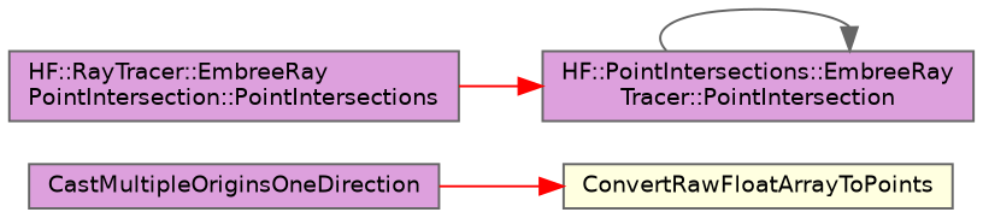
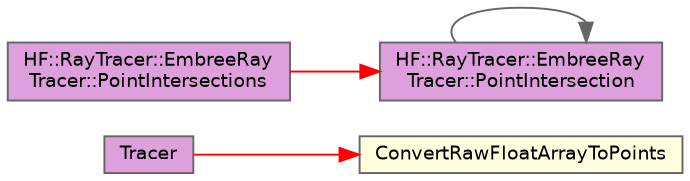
  digraph {
    rankdir=LR
    node [color=grey40 fillcolor=plum fontname=Helvetica fontsize=10 shape=box style=filled]
    edge [color=red fontname=Helvetica fontsize=10 labelfontname=Helvetica labelfontsize=10 style=solid]
-   n1 [color=gray40 fontcolor=black height=0.2 label=CastMultipleOriginsOneDirection width=0.4]
+   n1 [color=gray40 fontcolor=black height=0.2 label=Tracer width=0.4]
    n2 [fillcolor=lightyellow height=0.2 label=ConvertRawFloatArrayToPoints width=0.4]
-   n3 [height=0.2 label="HF::RayTracer::EmbreeRay\lPointIntersection::PointIntersections" width=0.4]
-   n4 [height=0.2 label="HF::PointIntersections::EmbreeRay\lTracer::PointIntersection" width=0.4]
+   n3 [height=0.2 label="HF::RayTracer::EmbreeRay\lTracer::PointIntersections" width=0.4]
+   n4 [height=0.2 label="HF::RayTracer::EmbreeRay\lTracer::PointIntersection" width=0.4]
    n1 -> n2
    n3 -> n4
    n4 -> n4 [color=gray40]
  }
